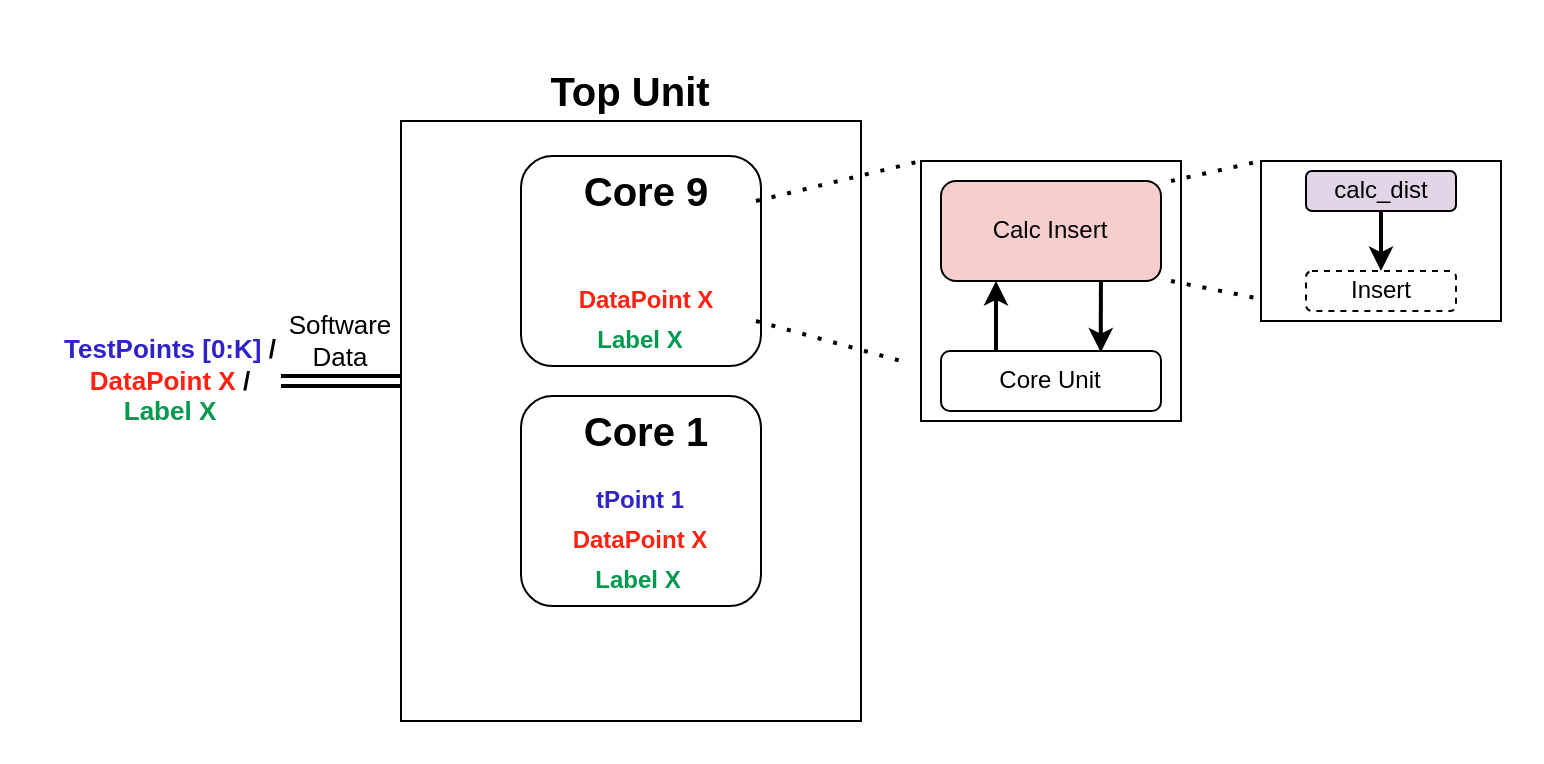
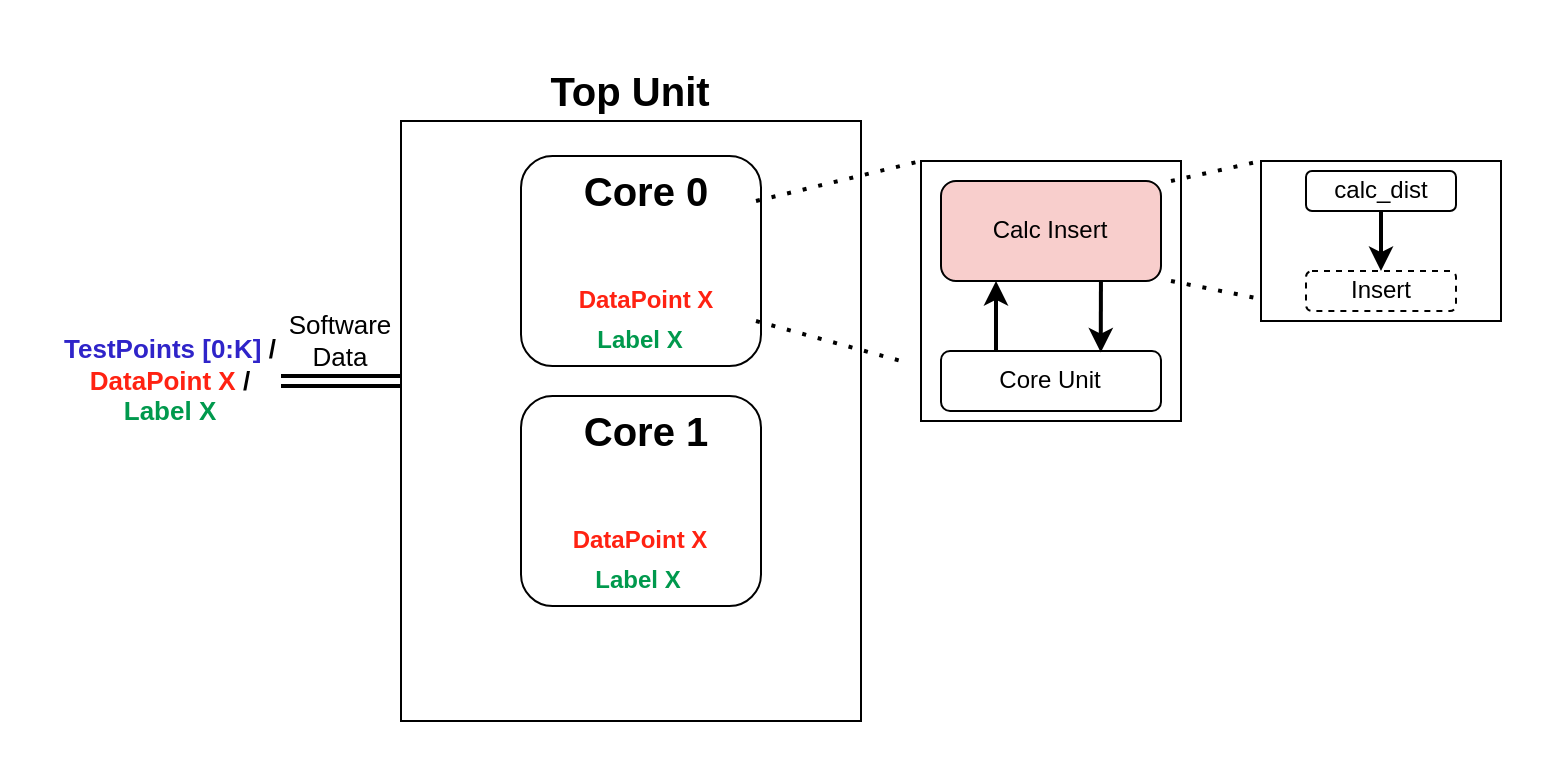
  <mxCell id="0" />
  <mxCell id="1" parent="0" />
  <mxCell id="2" value="" style="rounded=0;whiteSpace=wrap;html=1;" vertex="1" parent="1"><mxGeometry x="200" y="60" width="230" height="300" as="geometry" /></mxCell>
  <mxCell id="3" value="" style="rounded=1;whiteSpace=wrap;html=1;rotation=90;" vertex="1" parent="1"><mxGeometry x="267.5" y="190" width="105" height="120" as="geometry" /></mxCell>
  <mxCell id="4" value="" style="rounded=1;whiteSpace=wrap;html=1;rotation=90;" vertex="1" parent="1"><mxGeometry x="267.5" y="70" width="105" height="120" as="geometry" /></mxCell>
  <mxCell id="5" value="&lt;font style=&quot;font-size: 20px&quot;&gt;&lt;b&gt;Top Unit&lt;/b&gt;&lt;/font&gt;" style="text;html=1;strokeColor=none;fillColor=none;align=center;verticalAlign=middle;whiteSpace=wrap;rounded=0;" vertex="1" parent="1"><mxGeometry x="260" y="20" width="110" height="50" as="geometry" /></mxCell>
- <mxCell id="6" value="&lt;font style=&quot;font-size: 20px&quot;&gt;&lt;b&gt;Core 9&lt;/b&gt;&lt;/font&gt;" style="text;html=1;strokeColor=none;fillColor=none;align=center;verticalAlign=middle;whiteSpace=wrap;rounded=0;" vertex="1" parent="1"><mxGeometry x="267.5" y="70" width="110" height="50" as="geometry" /></mxCell>
+ <mxCell id="6" value="&lt;font style=&quot;font-size: 20px&quot;&gt;&lt;b&gt;Core 0&lt;/b&gt;&lt;/font&gt;" style="text;html=1;strokeColor=none;fillColor=none;align=center;verticalAlign=middle;whiteSpace=wrap;rounded=0;" vertex="1" parent="1"><mxGeometry x="267.5" y="70" width="110" height="50" as="geometry" /></mxCell>
  <mxCell id="7" value="&lt;font style=&quot;font-size: 20px&quot;&gt;&lt;b&gt;Core 1&lt;/b&gt;&lt;/font&gt;" style="text;html=1;strokeColor=none;fillColor=none;align=center;verticalAlign=middle;whiteSpace=wrap;rounded=0;" vertex="1" parent="1"><mxGeometry x="267.5" y="190" width="110" height="50" as="geometry" /></mxCell>
  <mxCell id="8" value="" style="endArrow=none;dashed=1;html=1;dashPattern=1 3;strokeWidth=2;" edge="1" parent="1"><mxGeometry width="50" height="50" relative="1" as="geometry"><mxPoint x="377.5" y="100" as="sourcePoint" /><mxPoint x="460" y="80" as="targetPoint" /></mxGeometry></mxCell>
  <mxCell id="9" value="" style="endArrow=none;dashed=1;html=1;dashPattern=1 3;strokeWidth=2;" edge="1" parent="1"><mxGeometry width="50" height="50" relative="1" as="geometry"><mxPoint x="377.5" y="160" as="sourcePoint" /><mxPoint x="450" y="180" as="targetPoint" /></mxGeometry></mxCell>
  <mxCell id="10" value="" style="rounded=0;whiteSpace=wrap;html=1;" vertex="1" parent="1"><mxGeometry x="460" y="80" width="130" height="130" as="geometry" /></mxCell>
  <mxCell id="11" value="Calc Insert" style="rounded=1;whiteSpace=wrap;html=1;fillColor=#f8cecc;" vertex="1" parent="1"><mxGeometry x="470" y="90" width="110" height="50" as="geometry" /></mxCell>
  <mxCell id="12" value="Core Unit" style="rounded=1;whiteSpace=wrap;html=1;" vertex="1" parent="1"><mxGeometry x="470" y="175" width="110" height="30" as="geometry" /></mxCell>
  <mxCell id="13" value="" style="endArrow=none;dashed=1;html=1;dashPattern=1 3;strokeWidth=2;" edge="1" parent="1"><mxGeometry width="50" height="50" relative="1" as="geometry"><mxPoint x="585" y="140" as="sourcePoint" /><mxPoint x="635" y="150" as="targetPoint" /></mxGeometry></mxCell>
  <mxCell id="14" value="" style="endArrow=none;dashed=1;html=1;dashPattern=1 3;strokeWidth=2;" edge="1" parent="1"><mxGeometry width="50" height="50" relative="1" as="geometry"><mxPoint x="585" y="90" as="sourcePoint" /><mxPoint x="630" y="80" as="targetPoint" /></mxGeometry></mxCell>
  <mxCell id="15" value="" style="endArrow=none;html=1;shape=link;strokeWidth=2;" edge="1" parent="1"><mxGeometry width="50" height="50" relative="1" as="geometry"><mxPoint x="140" y="190" as="sourcePoint" /><mxPoint x="200" y="190" as="targetPoint" /></mxGeometry></mxCell>
  <mxCell id="16" value="&lt;font style=&quot;font-size: 13px&quot;&gt;Software Data&lt;/font&gt;" style="text;html=1;strokeColor=none;fillColor=none;align=center;verticalAlign=middle;whiteSpace=wrap;rounded=0;" vertex="1" parent="1"><mxGeometry x="150" y="160" width="40" height="20" as="geometry" /></mxCell>
- <mxCell id="17" value="&lt;b&gt;&lt;font color=&quot;#2f24c9&quot;&gt;tPoint 1&lt;/font&gt;&lt;/b&gt;" style="text;html=1;strokeColor=none;fillColor=none;align=center;verticalAlign=middle;whiteSpace=wrap;rounded=0;" vertex="1" parent="1"><mxGeometry x="290" y="240" width="60" height="20" as="geometry" /></mxCell>
  <mxCell id="18" value="&lt;b style=&quot;font-size: 13px&quot;&gt;&lt;font color=&quot;#2f24c9&quot; style=&quot;font-size: 13px&quot;&gt;TestPoints [0:K]&lt;/font&gt;&lt;font style=&quot;font-size: 13px&quot;&gt; /&lt;/font&gt;&lt;font color=&quot;#ff2212&quot;&gt; DataPoint X &lt;/font&gt;/&lt;br&gt;&lt;font color=&quot;#00994d&quot;&gt;Label X&lt;/font&gt;&lt;br&gt;&lt;/b&gt;" style="text;html=1;strokeColor=none;fillColor=none;align=center;verticalAlign=middle;whiteSpace=wrap;rounded=0;" vertex="1" parent="1"><mxGeometry x="20" y="180" width="130" height="20" as="geometry" /></mxCell>
  <mxCell id="19" value="&lt;b&gt;&lt;font color=&quot;#ff2212&quot;&gt;DataPoint X&lt;/font&gt;&lt;/b&gt;" style="text;html=1;strokeColor=none;fillColor=none;align=center;verticalAlign=middle;whiteSpace=wrap;rounded=0;" vertex="1" parent="1"><mxGeometry x="281.25" y="260" width="77.5" height="20" as="geometry" /></mxCell>
  <mxCell id="20" value="&lt;b&gt;&lt;font color=&quot;#ff2212&quot;&gt;DataPoint X&lt;/font&gt;&lt;/b&gt;" style="text;html=1;strokeColor=none;fillColor=none;align=center;verticalAlign=middle;whiteSpace=wrap;rounded=0;" vertex="1" parent="1"><mxGeometry x="283.75" y="140" width="77.5" height="20" as="geometry" /></mxCell>
  <mxCell id="21" value="&lt;b&gt;&lt;font color=&quot;#00994d&quot;&gt;Label X&lt;/font&gt;&lt;/b&gt;" style="text;html=1;strokeColor=none;fillColor=none;align=center;verticalAlign=middle;whiteSpace=wrap;rounded=0;" vertex="1" parent="1"><mxGeometry x="290" y="160" width="60" height="20" as="geometry" /></mxCell>
  <mxCell id="22" value="&lt;b&gt;&lt;font color=&quot;#00994d&quot;&gt;Label X&lt;/font&gt;&lt;/b&gt;" style="text;html=1;strokeColor=none;fillColor=none;align=center;verticalAlign=middle;whiteSpace=wrap;rounded=0;" vertex="1" parent="1"><mxGeometry x="289" y="280" width="60" height="20" as="geometry" /></mxCell>
  <mxCell id="23" value="" style="rounded=0;whiteSpace=wrap;html=1;" vertex="1" parent="1"><mxGeometry x="630" y="80" width="120" height="80" as="geometry" /></mxCell>
  <mxCell id="24" value="Insert" style="rounded=1;whiteSpace=wrap;html=1;dashed=1;" vertex="1" parent="1"><mxGeometry x="652.5" y="135" width="75" height="20" as="geometry" /></mxCell>
- <mxCell id="25" value="calc_dist" style="rounded=1;whiteSpace=wrap;html=1;fillColor=#e1d5e7;" vertex="1" parent="1"><mxGeometry x="652.5" y="85" width="75" height="20" as="geometry" /></mxCell>
+ <mxCell id="25" value="calc_dist" style="rounded=1;whiteSpace=wrap;html=1;" vertex="1" parent="1"><mxGeometry x="652.5" y="85" width="75" height="20" as="geometry" /></mxCell>
  <mxCell id="26" value="" style="endArrow=classic;html=1;strokeWidth=2;" edge="1" parent="1" target="24"><mxGeometry width="50" height="50" relative="1" as="geometry"><mxPoint x="690" y="105" as="sourcePoint" /><mxPoint x="689.88" y="130" as="targetPoint" /></mxGeometry></mxCell>
  <mxCell id="27" value="" style="endArrow=classic;html=1;strokeWidth=2;entryX=0.25;entryY=1;entryDx=0;entryDy=0;exitX=0.25;exitY=0;exitDx=0;exitDy=0;" edge="1" parent="1" source="12" target="11"><mxGeometry width="50" height="50" relative="1" as="geometry"><mxPoint x="500" y="180" as="sourcePoint" /><mxPoint x="550" y="130" as="targetPoint" /></mxGeometry></mxCell>
  <mxCell id="28" value="" style="endArrow=classic;html=1;strokeWidth=2;exitX=0.727;exitY=1;exitDx=0;exitDy=0;exitPerimeter=0;entryX=0.726;entryY=0.024;entryDx=0;entryDy=0;entryPerimeter=0;" edge="1" parent="1" source="11" target="12"><mxGeometry width="50" height="50" relative="1" as="geometry"><mxPoint x="500" y="180" as="sourcePoint" /><mxPoint x="550" y="130" as="targetPoint" /></mxGeometry></mxCell>
